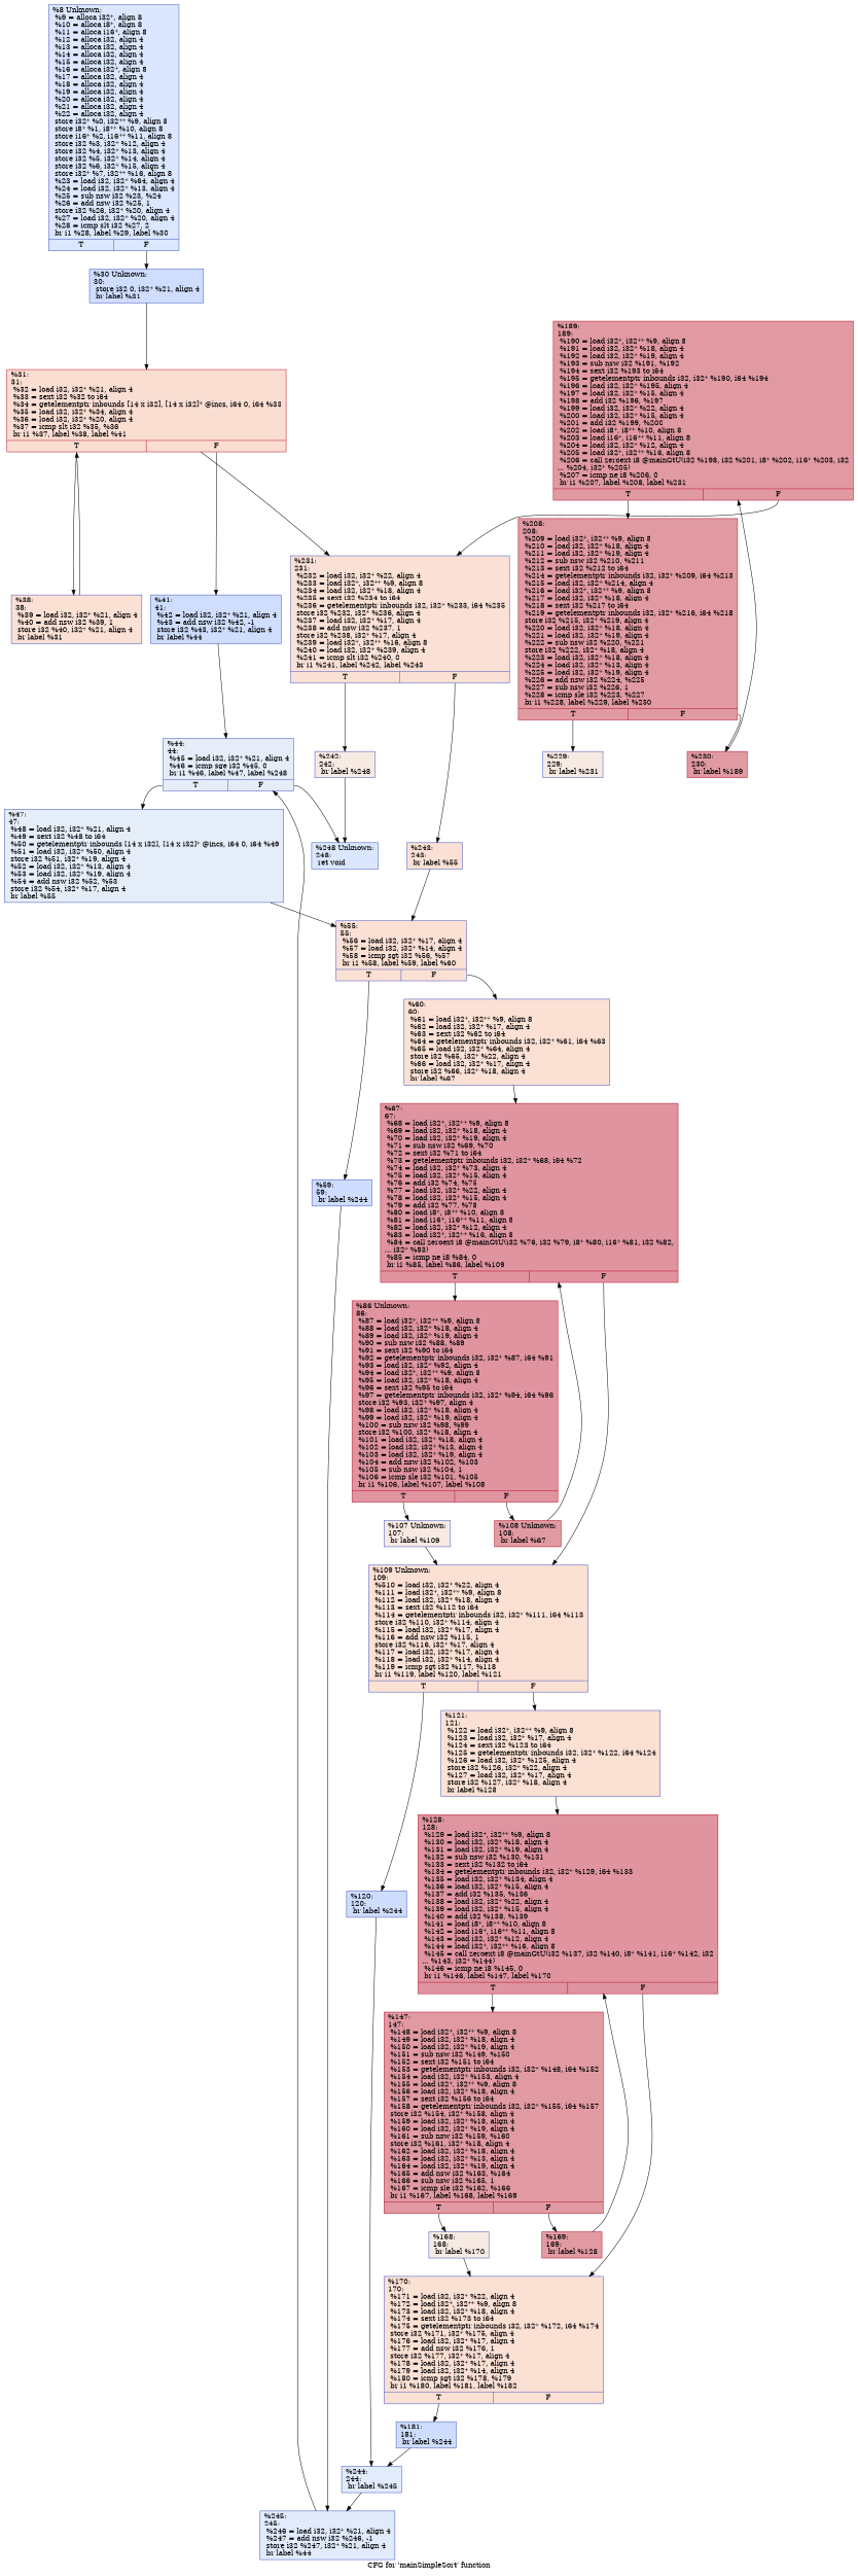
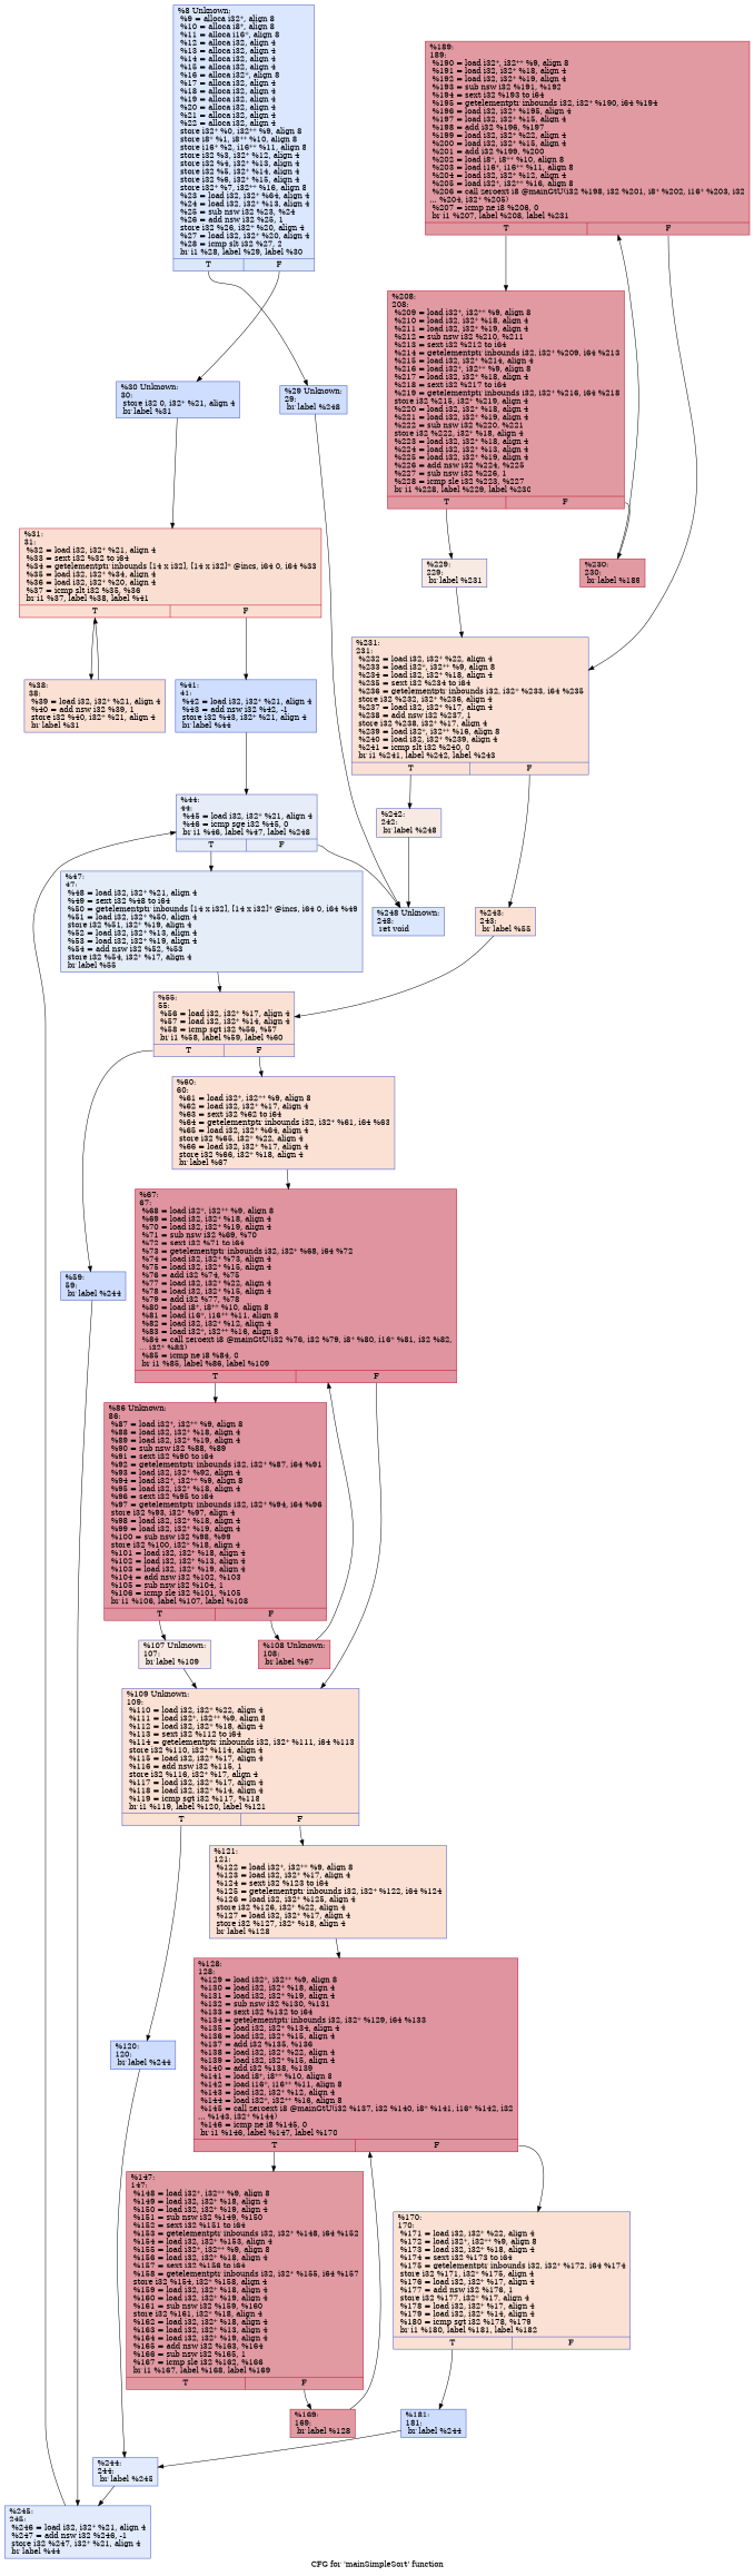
  digraph {
    fontname="DejaVu Serif"
    label="CFG for 'mainSimpleSort' function"
    node [color="#3d50c3ff" fillcolor="#f7b99e70" fontname="DejaVu Serif" shape=record style=filled]
    edge [fontname="DejaVu Serif"]
    n1 [fillcolor="#aec9fc70" label="{%8 Unknown:\l  %9 = alloca i32*, align 8\l  %10 = alloca i8*, align 8\l  %11 = alloca i16*, align 8\l  %12 = alloca i32, align 4\l  %13 = alloca i32, align 4\l  %14 = alloca i32, align 4\l  %15 = alloca i32, align 4\l  %16 = alloca i32*, align 8\l  %17 = alloca i32, align 4\l  %18 = alloca i32, align 4\l  %19 = alloca i32, align 4\l  %20 = alloca i32, align 4\l  %21 = alloca i32, align 4\l  %22 = alloca i32, align 4\l  store i32* %0, i32** %9, align 8\l  store i8* %1, i8** %10, align 8\l  store i16* %2, i16** %11, align 8\l  store i32 %3, i32* %12, align 4\l  store i32 %4, i32* %13, align 4\l  store i32 %5, i32* %14, align 4\l  store i32 %6, i32* %15, align 4\l  store i32* %7, i32** %16, align 8\l  %23 = load i32, i32* %64, align 4\l  %24 = load i32, i32* %13, align 4\l  %25 = sub nsw i32 %23, %24\l  %26 = add nsw i32 %25, 1\l  store i32 %26, i32* %20, align 4\l  %27 = load i32, i32* %20, align 4\l  %28 = icmp slt i32 %27, 2\l  br i1 %28, label %29, label %30\l|{<s0>T|<s1>F}}"]
+   n2 [fillcolor="#93b5fe70" label="{%29 Unknown:\l29:                                               \l  br label %248\l}"]
    n3 [fillcolor="#93b5fe70" label="{%30 Unknown:\l30:                                               \l  store i32 0, i32* %21, align 4\l  br label %31\l}"]
    n4 [fillcolor="#aec9fc70" label="{%248 Unknown:\l248:                                              \l  ret void\l}"]
    n5 [color="#b70d28ff" fillcolor="#f7b59970" label="{%31:\l31:                                               \l  %32 = load i32, i32* %21, align 4\l  %33 = sext i32 %32 to i64\l  %34 = getelementptr inbounds [14 x i32], [14 x i32]* @incs, i64 0, i64 %33\l  %35 = load i32, i32* %34, align 4\l  %36 = load i32, i32* %20, align 4\l  %37 = icmp slt i32 %35, %36\l  br i1 %37, label %38, label %41\l|{<s0>T|<s1>F}}"]
    n6 [label="{%38:\l38:                                               \l  %39 = load i32, i32* %21, align 4\l  %40 = add nsw i32 %39, 1\l  store i32 %40, i32* %21, align 4\l  br label %31\l}"]
    n7 [fillcolor="#93b5fe70" label="{%41:\l41:                                               \l  %42 = load i32, i32* %21, align 4\l  %43 = add nsw i32 %42, -1\l  store i32 %43, i32* %21, align 4\l  br label %44\l}"]
    n8 [fillcolor="#c7d7f070" label="{%44:\l44:                                               \l  %45 = load i32, i32* %21, align 4\l  %46 = icmp sge i32 %45, 0\l  br i1 %46, label %47, label %248\l|{<s0>T|<s1>F}}"]
    n9 [fillcolor="#c5d6f270" label="{%47:\l47:                                               \l  %48 = load i32, i32* %21, align 4\l  %49 = sext i32 %48 to i64\l  %50 = getelementptr inbounds [14 x i32], [14 x i32]* @incs, i64 0, i64 %49\l  %51 = load i32, i32* %50, align 4\l  store i32 %51, i32* %19, align 4\l  %52 = load i32, i32* %13, align 4\l  %53 = load i32, i32* %19, align 4\l  %54 = add nsw i32 %52, %53\l  store i32 %54, i32* %17, align 4\l  br label %55\l}"]
    n10 [label="{%55:\l55:                                               \l  %56 = load i32, i32* %17, align 4\l  %57 = load i32, i32* %14, align 4\l  %58 = icmp sgt i32 %56, %57\l  br i1 %58, label %59, label %60\l|{<s0>T|<s1>F}}"]
    n11 [fillcolor="#8fb1fe70" label="{%59:\l59:                                               \l  br label %244\l}"]
    n12 [label="{%60:\l60:                                               \l  %61 = load i32*, i32** %9, align 8\l  %62 = load i32, i32* %17, align 4\l  %63 = sext i32 %62 to i64\l  %64 = getelementptr inbounds i32, i32* %61, i64 %63\l  %65 = load i32, i32* %64, align 4\l  store i32 %65, i32* %22, align 4\l  %66 = load i32, i32* %17, align 4\l  store i32 %66, i32* %18, align 4\l  br label %67\l}"]
    n13 [fillcolor="#bbd1f870" label="{%245:\l245:                                              \l  %246 = load i32, i32* %21, align 4\l  %247 = add nsw i32 %246, -1\l  store i32 %247, i32* %21, align 4\l  br label %44\l}"]
    n14 [color="#b70d28ff" fillcolor="#b70d2870" label="{%67:\l67:                                               \l  %68 = load i32*, i32** %9, align 8\l  %69 = load i32, i32* %18, align 4\l  %70 = load i32, i32* %19, align 4\l  %71 = sub nsw i32 %69, %70\l  %72 = sext i32 %71 to i64\l  %73 = getelementptr inbounds i32, i32* %68, i64 %72\l  %74 = load i32, i32* %73, align 4\l  %75 = load i32, i32* %15, align 4\l  %76 = add i32 %74, %75\l  %77 = load i32, i32* %22, align 4\l  %78 = load i32, i32* %15, align 4\l  %79 = add i32 %77, %78\l  %80 = load i8*, i8** %10, align 8\l  %81 = load i16*, i16** %11, align 8\l  %82 = load i32, i32* %12, align 4\l  %83 = load i32*, i32** %16, align 8\l  %84 = call zeroext i8 @mainGtU(i32 %76, i32 %79, i8* %80, i16* %81, i32 %82,\l... i32* %83)\l  %85 = icmp ne i8 %84, 0\l  br i1 %85, label %86, label %109\l|{<s0>T|<s1>F}}"]
    n15 [fillcolor="#bbd1f870" label="{%244:\l244:                                              \l  br label %245\l}"]
    n16 [color="#b70d28ff" fillcolor="#b70d2870" label="{%86 Unknown:\l86:                                               \l  %87 = load i32*, i32** %9, align 8\l  %88 = load i32, i32* %18, align 4\l  %89 = load i32, i32* %19, align 4\l  %90 = sub nsw i32 %88, %89\l  %91 = sext i32 %90 to i64\l  %92 = getelementptr inbounds i32, i32* %87, i64 %91\l  %93 = load i32, i32* %92, align 4\l  %94 = load i32*, i32** %9, align 8\l  %95 = load i32, i32* %18, align 4\l  %96 = sext i32 %95 to i64\l  %97 = getelementptr inbounds i32, i32* %94, i64 %96\l  store i32 %93, i32* %97, align 4\l  %98 = load i32, i32* %18, align 4\l  %99 = load i32, i32* %19, align 4\l  %100 = sub nsw i32 %98, %99\l  store i32 %100, i32* %18, align 4\l  %101 = load i32, i32* %18, align 4\l  %102 = load i32, i32* %13, align 4\l  %103 = load i32, i32* %19, align 4\l  %104 = add nsw i32 %102, %103\l  %105 = sub nsw i32 %104, 1\l  %106 = icmp sle i32 %101, %105\l  br i1 %106, label %107, label %108\l|{<s0>T|<s1>F}}"]
-   n17 [label="{%109 Unknown:\l109:                                              \l  %510 = load i32, i32* %22, align 4\l  %111 = load i32*, i32** %9, align 8\l  %112 = load i32, i32* %18, align 4\l  %113 = sext i32 %112 to i64\l  %114 = getelementptr inbounds i32, i32* %111, i64 %113\l  store i32 %110, i32* %114, align 4\l  %115 = load i32, i32* %17, align 4\l  %116 = add nsw i32 %115, 1\l  store i32 %116, i32* %17, align 4\l  %117 = load i32, i32* %17, align 4\l  %118 = load i32, i32* %14, align 4\l  %119 = icmp sgt i32 %117, %118\l  br i1 %119, label %120, label %121\l|{<s0>T|<s1>F}}"]
+   n17 [label="{%109 Unknown:\l109:                                              \l  %110 = load i32, i32* %22, align 4\l  %111 = load i32*, i32** %9, align 8\l  %112 = load i32, i32* %18, align 4\l  %113 = sext i32 %112 to i64\l  %114 = getelementptr inbounds i32, i32* %111, i64 %113\l  store i32 %110, i32* %114, align 4\l  %115 = load i32, i32* %17, align 4\l  %116 = add nsw i32 %115, 1\l  store i32 %116, i32* %17, align 4\l  %117 = load i32, i32* %17, align 4\l  %118 = load i32, i32* %14, align 4\l  %119 = icmp sgt i32 %117, %118\l  br i1 %119, label %120, label %121\l|{<s0>T|<s1>F}}"]
    n18 [fillcolor="#efcebd70" label="{%107 Unknown:\l107:                                              \l  br label %109\l}"]
    n19 [color="#b70d28ff" fillcolor="#bb1b2c70" label="{%108 Unknown:\l108:                                              \l  br label %67\l}"]
    n20 [fillcolor="#8fb1fe70" label="{%120:\l120:                                              \l  br label %244\l}"]
    n21 [label="{%121:\l121:                                              \l  %122 = load i32*, i32** %9, align 8\l  %123 = load i32, i32* %17, align 4\l  %124 = sext i32 %123 to i64\l  %125 = getelementptr inbounds i32, i32* %122, i64 %124\l  %126 = load i32, i32* %125, align 4\l  store i32 %126, i32* %22, align 4\l  %127 = load i32, i32* %17, align 4\l  store i32 %127, i32* %18, align 4\l  br label %128\l}"]
    n22 [color="#b70d28ff" fillcolor="#b70d2870" label="{%128:\l128:                                              \l  %129 = load i32*, i32** %9, align 8\l  %130 = load i32, i32* %18, align 4\l  %131 = load i32, i32* %19, align 4\l  %132 = sub nsw i32 %130, %131\l  %133 = sext i32 %132 to i64\l  %134 = getelementptr inbounds i32, i32* %129, i64 %133\l  %135 = load i32, i32* %134, align 4\l  %136 = load i32, i32* %15, align 4\l  %137 = add i32 %135, %136\l  %138 = load i32, i32* %22, align 4\l  %139 = load i32, i32* %15, align 4\l  %140 = add i32 %138, %139\l  %141 = load i8*, i8** %10, align 8\l  %142 = load i16*, i16** %11, align 8\l  %143 = load i32, i32* %12, align 4\l  %144 = load i32*, i32** %16, align 8\l  %145 = call zeroext i8 @mainGtU(i32 %137, i32 %140, i8* %141, i16* %142, i32\l... %143, i32* %144)\l  %146 = icmp ne i8 %145, 0\l  br i1 %146, label %147, label %170\l|{<s0>T|<s1>F}}"]
    n23 [color="#b70d28ff" fillcolor="#bb1b2c70" label="{%147:\l147:                                              \l  %148 = load i32*, i32** %9, align 8\l  %149 = load i32, i32* %18, align 4\l  %150 = load i32, i32* %19, align 4\l  %151 = sub nsw i32 %149, %150\l  %152 = sext i32 %151 to i64\l  %153 = getelementptr inbounds i32, i32* %148, i64 %152\l  %154 = load i32, i32* %153, align 4\l  %155 = load i32*, i32** %9, align 8\l  %156 = load i32, i32* %18, align 4\l  %157 = sext i32 %156 to i64\l  %158 = getelementptr inbounds i32, i32* %155, i64 %157\l  store i32 %154, i32* %158, align 4\l  %159 = load i32, i32* %18, align 4\l  %160 = load i32, i32* %19, align 4\l  %161 = sub nsw i32 %159, %160\l  store i32 %161, i32* %18, align 4\l  %162 = load i32, i32* %18, align 4\l  %163 = load i32, i32* %13, align 4\l  %164 = load i32, i32* %19, align 4\l  %165 = add nsw i32 %163, %164\l  %166 = sub nsw i32 %165, 1\l  %167 = icmp sle i32 %162, %166\l  br i1 %167, label %168, label %169\l|{<s0>T|<s1>F}}"]
    n24 [label="{%170:\l170:                                              \l  %171 = load i32, i32* %22, align 4\l  %172 = load i32*, i32** %9, align 8\l  %173 = load i32, i32* %18, align 4\l  %174 = sext i32 %173 to i64\l  %175 = getelementptr inbounds i32, i32* %172, i64 %174\l  store i32 %171, i32* %175, align 4\l  %176 = load i32, i32* %17, align 4\l  %177 = add nsw i32 %176, 1\l  store i32 %177, i32* %17, align 4\l  %178 = load i32, i32* %17, align 4\l  %179 = load i32, i32* %14, align 4\l  %180 = icmp sgt i32 %178, %179\l  br i1 %180, label %181, label %182\l|{<s0>T|<s1>F}}"]
-   n25 [fillcolor="#eed0c070" label="{%168:\l168:                                              \l  br label %170\l}"]
    n26 [color="#b70d28ff" fillcolor="#bb1b2c70" label="{%169:\l169:                                              \l  br label %128\l}"]
    n27 [fillcolor="#8fb1fe70" label="{%181:\l181:                                              \l  br label %244\l}"]
    n28 [color="#b70d28ff" fillcolor="#bb1b2c70" label="{%189:\l189:                                              \l  %190 = load i32*, i32** %9, align 8\l  %191 = load i32, i32* %18, align 4\l  %192 = load i32, i32* %19, align 4\l  %193 = sub nsw i32 %191, %192\l  %194 = sext i32 %193 to i64\l  %195 = getelementptr inbounds i32, i32* %190, i64 %194\l  %196 = load i32, i32* %195, align 4\l  %197 = load i32, i32* %15, align 4\l  %198 = add i32 %196, %197\l  %199 = load i32, i32* %22, align 4\l  %200 = load i32, i32* %15, align 4\l  %201 = add i32 %199, %200\l  %202 = load i8*, i8** %10, align 8\l  %203 = load i16*, i16** %11, align 8\l  %204 = load i32, i32* %12, align 4\l  %205 = load i32*, i32** %16, align 8\l  %206 = call zeroext i8 @mainGtU(i32 %198, i32 %201, i8* %202, i16* %203, i32\l... %204, i32* %205)\l  %207 = icmp ne i8 %206, 0\l  br i1 %207, label %208, label %231\l|{<s0>T|<s1>F}}"]
    n29 [color="#b70d28ff" fillcolor="#bb1b2c70" label="{%208:\l208:                                              \l  %209 = load i32*, i32** %9, align 8\l  %210 = load i32, i32* %18, align 4\l  %211 = load i32, i32* %19, align 4\l  %212 = sub nsw i32 %210, %211\l  %213 = sext i32 %212 to i64\l  %214 = getelementptr inbounds i32, i32* %209, i64 %213\l  %215 = load i32, i32* %214, align 4\l  %216 = load i32*, i32** %9, align 8\l  %217 = load i32, i32* %18, align 4\l  %218 = sext i32 %217 to i64\l  %219 = getelementptr inbounds i32, i32* %216, i64 %218\l  store i32 %215, i32* %219, align 4\l  %220 = load i32, i32* %18, align 4\l  %221 = load i32, i32* %19, align 4\l  %222 = sub nsw i32 %220, %221\l  store i32 %222, i32* %18, align 4\l  %223 = load i32, i32* %18, align 4\l  %224 = load i32, i32* %13, align 4\l  %225 = load i32, i32* %19, align 4\l  %226 = add nsw i32 %224, %225\l  %227 = sub nsw i32 %226, 1\l  %228 = icmp sle i32 %223, %227\l  br i1 %228, label %229, label %230\l|{<s0>T|<s1>F}}"]
    n30 [fillcolor="#f7bca170" label="{%231:\l231:                                              \l  %232 = load i32, i32* %22, align 4\l  %233 = load i32*, i32** %9, align 8\l  %234 = load i32, i32* %18, align 4\l  %235 = sext i32 %234 to i64\l  %236 = getelementptr inbounds i32, i32* %233, i64 %235\l  store i32 %232, i32* %236, align 4\l  %237 = load i32, i32* %17, align 4\l  %238 = add nsw i32 %237, 1\l  store i32 %238, i32* %17, align 4\l  %239 = load i32*, i32** %16, align 8\l  %240 = load i32, i32* %239, align 4\l  %241 = icmp slt i32 %240, 0\l  br i1 %241, label %242, label %243\l|{<s0>T|<s1>F}}"]
    n31 [fillcolor="#eed0c070" label="{%229:\l229:                                              \l  br label %231\l}"]
    n32 [color="#b70d28ff" fillcolor="#bb1b2c70" label="{%230:\l230:                                              \l  br label %189\l}"]
    n33 [fillcolor="#eed0c070" label="{%242:\l242:                                              \l  br label %248\l}"]
    n34 [fillcolor="#f7bca170" label="{%243:\l243:                                              \l  br label %55\l}"]
+   n1 -> n2 [tailport=s0]
    n1 -> n3 [tailport=s1]
+   n2 -> n4
    n3 -> n5
    n5 -> n6 [tailport=s0]
    n5 -> n7 [tailport=s1]
    n6 -> n5
    n7 -> n8
    n8 -> n4 [tailport=s1]
    n8 -> n9 [tailport=s0]
    n9 -> n10
    n10 -> n11 [tailport=s0]
    n10 -> n12 [tailport=s1]
    n11 -> n13
    n12 -> n14
    n13 -> n8
    n14 -> n16 [tailport=s0]
    n14 -> n17 [tailport=s1]
    n15 -> n13
    n16 -> n18 [tailport=s0]
    n16 -> n19 [tailport=s1]
    n17 -> n20 [tailport=s0]
    n17 -> n21 [tailport=s1]
    n18 -> n17
    n19 -> n14
    n20 -> n15
    n21 -> n22
    n22 -> n23 [tailport=s0]
    n22 -> n24 [tailport=s1]
-   n23 -> n25 [tailport=s0]
    n23 -> n26 [tailport=s1]
    n24 -> n27 [tailport=s0]
-   n25 -> n24
    n26 -> n22
    n27 -> n15
    n28 -> n29 [tailport=s0]
    n28 -> n30 [tailport=s1]
    n29 -> n31 [tailport=s0]
    n29 -> n32 [tailport=s1]
    n30 -> n33 [tailport=s0]
    n30 -> n34 [tailport=s1]
-   n5 -> n30
+   n31 -> n30
    n32 -> n28
    n33 -> n4
    n34 -> n10
  }
